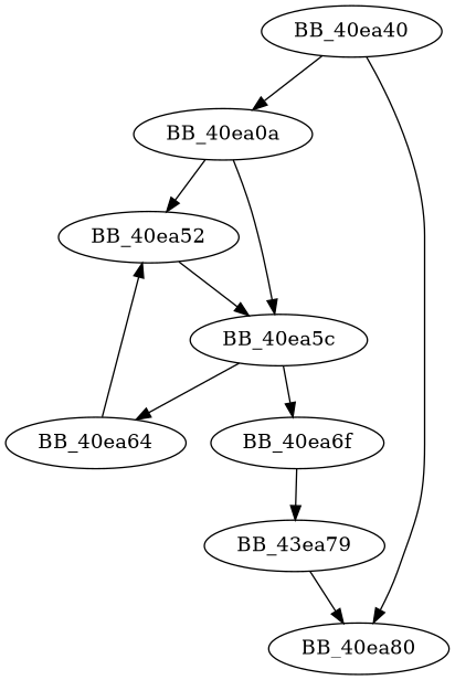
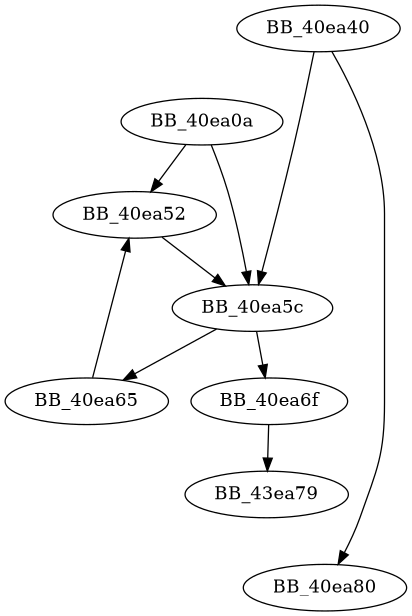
  digraph {
    n1 [label=BB_40ea0a]
    BB_40ea40
    BB_40ea80
    BB_40ea52
    BB_40ea5c
-   BB_40ea65 [label=BB_40ea64]
+   BB_40ea65
    BB_40ea6f
    n8 [label=BB_43ea79]
    n1 -> BB_40ea52
    n1 -> BB_40ea5c
-   BB_40ea40 -> n1
+   BB_40ea40 -> BB_40ea5c
    BB_40ea40 -> BB_40ea80
    BB_40ea52 -> BB_40ea5c
    BB_40ea5c -> BB_40ea65
    BB_40ea5c -> BB_40ea6f
    BB_40ea65 -> BB_40ea52
    BB_40ea6f -> n8
-   n8 -> BB_40ea80
  }
